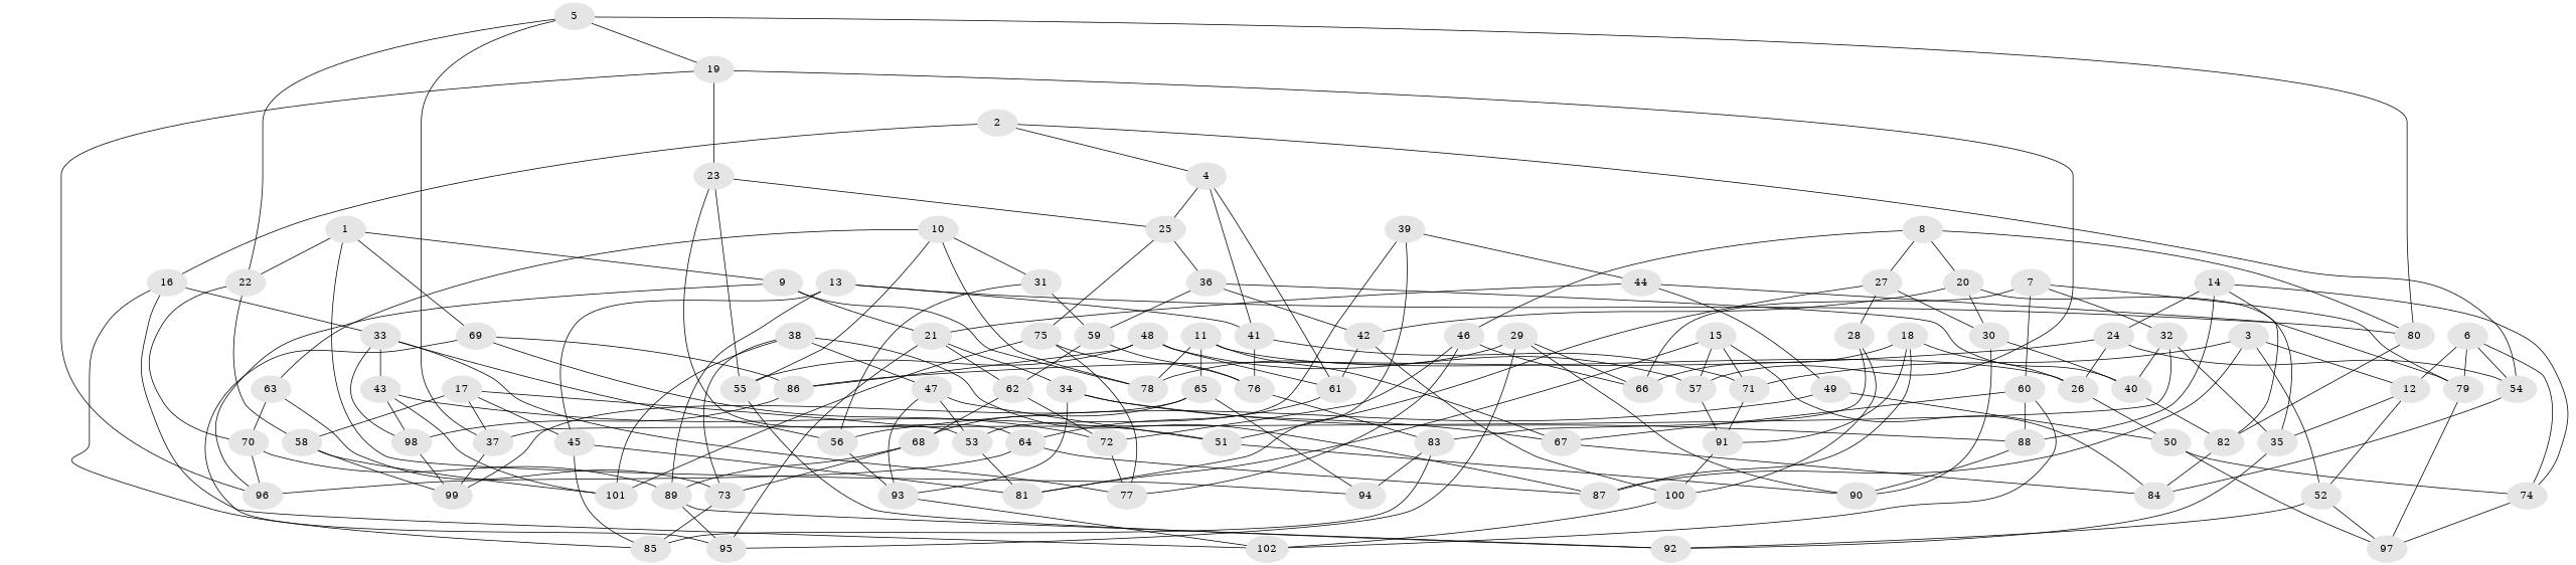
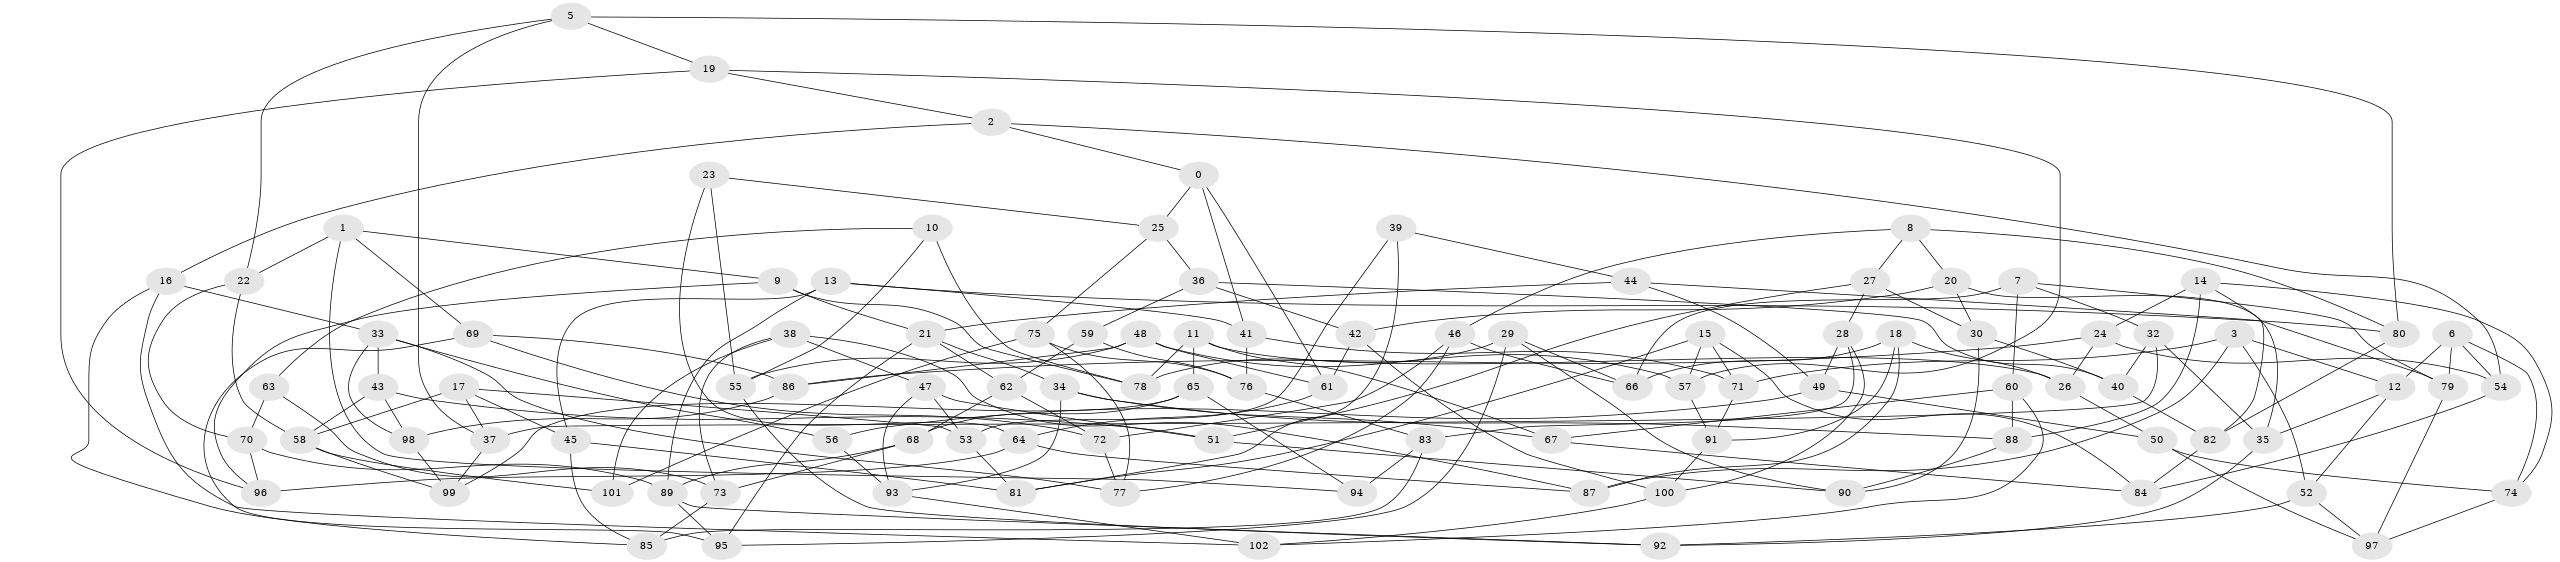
  graph {
    node [color=gray90 style=filled]
    1
    9
    22
    69
    94
    21
    78
    96
    58
    70
    95
    86
    72
    2
-   4
+   4 [label=0]
    16
    54
    25
    41
    61
    33
    85
    102
    84
    98
    99
    3
    12
    52
    71
    87
    35
    92
    97
    91
    36
    75
    76
    64
    5
    19
    37
    80
    57
    23
    82
    6
    74
    79
    7
    32
    60
    66
    40
    67
    88
    8
    20
    27
    46
    30
    42
    28
    51
    77
    34
    62
    10
-   31
    55
    63
    56
    59
    73
    11
    26
    65
    50
    68
    13
    45
    89
    81
    14
    24
    90
    15
    43
    17
    53
    101
    18
    100
    93
    49
    83
    29
    39
    44
    38
    47
    48
    1 -- 9
    1 -- 22
    1 -- 69
    1 -- 94
    9 -- 21
    9 -- 78
    9 -- 96
    22 -- 58
    22 -- 70
    69 -- 95
    69 -- 86
    69 -- 72
    21 -- 95
    21 -- 34
    21 -- 62
    58 -- 99
    58 -- 101
    70 -- 96
    70 -- 89
    86 -- 98
    72 -- 77
    2 -- 4
    2 -- 16
    2 -- 54
    4 -- 25
    4 -- 41
    4 -- 61
    16 -- 33
    16 -- 85
    16 -- 102
    54 -- 84
    25 -- 36
    25 -- 75
    41 -- 71
    41 -- 76
    61 -- 64
    33 -- 98
    33 -- 77
    33 -- 56
    33 -- 43
    98 -- 99
    3 -- 12
    3 -- 52
    3 -- 71
    3 -- 87
    12 -- 52
    12 -- 35
    52 -- 92
    52 -- 97
    71 -- 91
    35 -- 92
    91 -- 100
    36 -- 40
    36 -- 42
    36 -- 59
    75 -- 76
    75 -- 77
    75 -- 101
    76 -- 83
    64 -- 96
    64 -- 87
    5 -- 22
    5 -- 19
    5 -- 37
    5 -- 80
    19 -- 96
    19 -- 57
-   19 -- 23
+   19 -- 2
    37 -- 99
    80 -- 82
    57 -- 91
    23 -- 25
    23 -- 64
    23 -- 55
    82 -- 84
    6 -- 54
    6 -- 12
    6 -- 74
    6 -- 79
    74 -- 97
    79 -- 97
    7 -- 79
    7 -- 32
    7 -- 60
    7 -- 66
    32 -- 35
    32 -- 37
    32 -- 40
    60 -- 102
    60 -- 67
    60 -- 88
    40 -- 82
    67 -- 84
    88 -- 90
    8 -- 80
    8 -- 20
    8 -- 27
    8 -- 46
    20 -- 35
    20 -- 30
    20 -- 42
    27 -- 30
    27 -- 28
    27 -- 51
    46 -- 72
    46 -- 66
    46 -- 77
    30 -- 40
    30 -- 90
    42 -- 61
    42 -- 100
    28 -- 100
+   28 -- 49
    28 -- 83
    51 -- 90
    34 -- 67
    34 -- 88
    34 -- 93
    62 -- 72
    62 -- 68
    10 -- 78
-   10 -- 31
    10 -- 55
    10 -- 63
-   31 -- 56
-   31 -- 59
    55 -- 92
    63 -- 70
    63 -- 73
    56 -- 93
    59 -- 76
    59 -- 62
    73 -- 85
    11 -- 78
    11 -- 67
    11 -- 26
    11 -- 65
    26 -- 50
    65 -- 94
    65 -- 99
    65 -- 68
    50 -- 97
    50 -- 74
    68 -- 73
    68 -- 89
    13 -- 41
    13 -- 80
    13 -- 45
    13 -- 89
    45 -- 85
    45 -- 81
    89 -- 95
    89 -- 92
    14 -- 82
    14 -- 74
    14 -- 88
    14 -- 24
    24 -- 86
    24 -- 54
    24 -- 26
    15 -- 84
    15 -- 71
    15 -- 57
    15 -- 81
    43 -- 98
    43 -- 51
-   43 -- 101
+   43 -- 58
    17 -- 58
    17 -- 37
    17 -- 45
    17 -- 53
    53 -- 81
    18 -- 87
    18 -- 91
    18 -- 66
    18 -- 26
    100 -- 102
    93 -- 102
    49 -- 56
    49 -- 50
    83 -- 94
    83 -- 85
    29 -- 78
    29 -- 95
    29 -- 66
    29 -- 90
    39 -- 81
    39 -- 53
    39 -- 44
    44 -- 21
    44 -- 79
    44 -- 49
    38 -- 87
    38 -- 73
    38 -- 101
    38 -- 47
    47 -- 51
    47 -- 53
    47 -- 93
    48 -- 86
    48 -- 61
    48 -- 57
    48 -- 55
  }
